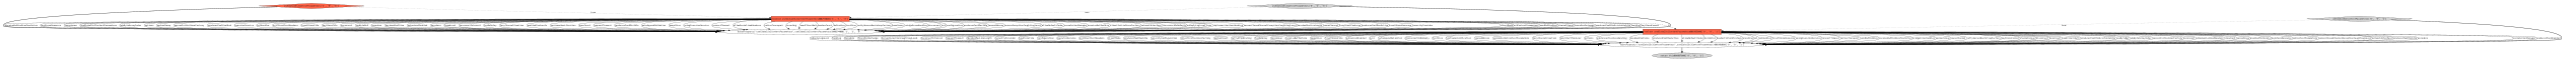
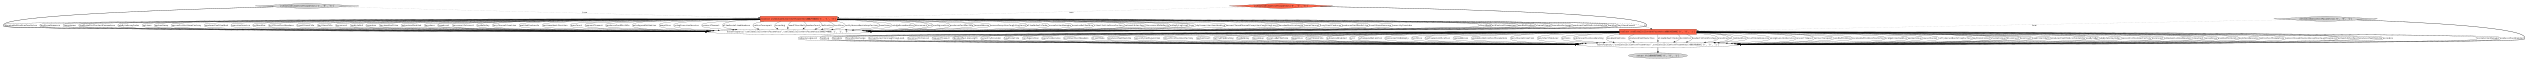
  digraph {
    fontname="IBM Plex Mono"
    node [fillcolor=lightgray fontname="IBM Plex Mono" shape=diamond style=filled]
    edge [fontname="IBM Plex Mono" style=solid]
-   n1 [fillcolor=tomato label="useGlobalSslContextParameters['1', '0', '0']"]
+   n1 [label="useGlobalSslContextParameters['1', '0', '0']"]
    n2 [fillcolor=white label="doSetProperty(\"useGlobalSslContextParameters\",useGlobalSslContextParameters)@@@294@@@['1', '1', '0']" shape=ellipse]
    n3 [fillcolor=tomato label="boolean useGlobalSslContextParameters@@@293@@@['1', '1', '0']" shape=box]
    n4 [fillcolor=tomato label="boolean useGlobalSslContextParameters@@@305@@@['0', '0', '1']" shape=box]
-   n5 [label="useGlobalSslContextParameters['0', '1', '0']"]
+   n5 [fillcolor=tomato label="useGlobalSslContextParameters['0', '1', '0']"]
    n6 [fillcolor=white label="doSetProperty(\"useGlobalSslContextParameters\",useGlobalSslContextParameters)@@@306@@@['0', '0', '1']" shape=ellipse]
    n7 [label="return this@@@307@@@['0', '0', '1']" shape=ellipse]
    n8 [label="useGlobalSslContextParameters['0', '0', '1']"]
    n1 -> n2 [style=bold]
    n1 -> n3 [label=true style=dotted]
    n3 -> n2 [label=clientMode]
    n3 -> n2 [label=sslContextParameters]
    n3 -> n2 [label=sendBufferSize]
    n3 -> n2 [label=channelGroup]
    n3 -> n2 [label=transferExchange]
    n3 -> n2 [label=producerPoolMinEvictableIdle]
    n3 -> n2 [label=backlog]
    n3 -> n2 [label=keyStoreFormat]
    n3 -> n2 [label=receiveBufferSizePredictor]
    n3 -> n2 [label=keyStoreResource]
    n3 -> n2 [label=passphrase]
    n3 -> n2 [label=useGlobalSslContextParameters]
    n3 -> n2 [label=udpByteArrayCodec]
    n3 -> n2 [label=options]
    n3 -> n2 [label=workerGroup]
    n3 -> n2 [label=serverInitializerFactory]
    n3 -> n2 [label=producerPoolEnabled]
    n3 -> n2 [label=executorService]
    n3 -> n2 [label=sslHandler]
    n3 -> n2 [label=sslClientCertHeaders]
    n3 -> n2 [label=trustStoreFile]
    n3 -> n2 [label=keyStoreFile]
    n3 -> n2 [label=reconnect]
    n3 -> n2 [label=useByteBuf]
    n3 -> n2 [label=encoders]
    n3 -> n2 [label=maximumPoolSize]
    n3 -> n2 [label=autowiredEnabled]
    n3 -> n2 [label=decoders]
    n3 -> n2 [label=broadcast]
    n3 -> n2 [label=reconnectInterval]
    n3 -> n2 [label=tcpNoDelay]
    n3 -> n2 [label=lazyChannelCreation]
    n3 -> n2 [label=enabledProtocols]
    n3 -> n2 [label=hostnameVerification]
    n3 -> n2 [label=bossCount]
    n3 -> n2 [label=requestTimeout]
    n3 -> n2 [label=producerPoolMinIdle]
    n3 -> n2 [label=autoAppendDelimiter]
    n3 -> n2 [label=keepAlive]
    n3 -> n2 [label=usingExecutorService]
    n3 -> n2 [label=connectTimeout]
    n3 -> n2 [label=allowSerializedHeaders]
    n3 -> n2 [label=nativeTransport]
    n3 -> n2 [label=encoding]
    n3 -> n2 [label=needClientAuth]
    n3 -> n2 [label=workerCount]
    n3 -> n2 [label=delimiter]
    n3 -> n2 [label=textline]
    n3 -> n2 [label=nettyServerBootstrapFactory]
    n3 -> n2 [label=bossGroup]
    n3 -> n2 [label=bridgeErrorHandler]
    n3 -> n2 [label=disconnect]
    n3 -> n2 [label=ssl]
    n3 -> n2 [label=configuration]
    n3 -> n2 [label=producerPoolMaxIdle]
    n3 -> n2 [label=reuseAddress]
    n3 -> n2 [label=serverExceptionCaughtLogLevel]
    n3 -> n2 [label=allowDefaultCodec]
    n3 -> n2 [label=correlationManager]
    n3 -> n2 [label=receiveBufferSize]
    n3 -> n2 [label=clientInitializerFactory]
    n3 -> n2 [label=networkInterface]
    n3 -> n2 [label=disconnectOnNoReply]
    n3 -> n2 [label=noReplyLogLevel]
    n3 -> n2 [label=sync]
    n3 -> n2 [label=udpConnectionlessSending]
    n3 -> n2 [label=serverClosedChannelExceptionCaughtLogLevel]
    n3 -> n2 [label=decoderMaxLineLength]
    n3 -> n2 [label=reuseChannel]
    n3 -> n2 [label=lazyStartProducer]
    n3 -> n2 [label=producerPoolMaxActive]
    n3 -> n2 [label=trustStoreResource]
    n3 -> n2 [label=securityProvider]
    n3 -> n4 [label=0 style=dashed]
    n4 -> n6 [label=correlationManager]
    n4 -> n6 [label=producerPoolEnabled]
    n4 -> n6 [label=noReplyLogLevel]
    n4 -> n6 [label=backlog]
    n4 -> n6 [label=decoders]
    n4 -> n6 [label=transferExchange]
    n4 -> n6 [label=serverExceptionCaughtLogLevel]
    n4 -> n6 [label=reconnectInterval]
    n4 -> n6 [label=requestTimeout]
    n4 -> n6 [label=decoderMaxLineLength]
    n4 -> n6 [label=securityProvider]
    n4 -> n6 [label=keyStoreFile]
    n4 -> n6 [label=configuration]
    n4 -> n6 [label=executorService]
    n4 -> n6 [label=sslClientCertHeaders]
    n4 -> n6 [label=clientMode]
    n4 -> n6 [label=producerPoolMaxIdle]
    n4 -> n6 [label=securityConfiguration]
    n4 -> n6 [label=clientInitializerFactory]
    n4 -> n6 [label=workerCount]
    n4 -> n6 [label=nettyHttpBinding]
    n4 -> n6 [label=tcpNoDelay]
    n4 -> n6 [label=bossGroup]
    n4 -> n6 [label=receiveBufferSize]
    n4 -> n6 [label=keepAlive]
    n4 -> n6 [label=trustStoreFile]
    n4 -> n6 [label=autowiredEnabled]
    n4 -> n6 [label=sync]
    n4 -> n6 [label=autoAppendDelimiter]
    n4 -> n6 [label=disconnectOnNoReply]
    n4 -> n6 [label=textline]
    n4 -> n6 [label=hostnameVerification]
    n4 -> n6 [label=reuseAddress]
    n4 -> n6 [label=useGlobalSslContextParameters]
    n4 -> n6 [label=lazyChannelCreation]
    n4 -> n6 [label=lazyStartProducer]
    n4 -> n6 [label=options]
    n4 -> n6 [label=udpConnectionlessSending]
    n4 -> n6 [label=maximumPoolSize]
    n4 -> n6 [label=producerPoolMaxActive]
    n4 -> n6 [label=allowDefaultCodec]
    n4 -> n6 [label=delimiter]
    n4 -> n6 [label=headerFilterStrategy]
    n4 -> n6 [label=encoding]
    n4 -> n6 [label=ssl]
    n4 -> n6 [label=sslHandler]
    n4 -> n6 [label=trustStoreResource]
    n4 -> n6 [label=usingExecutorService]
    n4 -> n6 [label=connectTimeout]
    n4 -> n6 [label=nativeTransport]
    n4 -> n6 [label=sendBufferSize]
    n4 -> n6 [label=receiveBufferSizePredictor]
    n4 -> n6 [label=bridgeErrorHandler]
    n4 -> n6 [label=workerGroup]
    n4 -> n6 [label=reuseChannel]
    n4 -> n6 [label=nettyServerBootstrapFactory]
    n4 -> n6 [label=keyStoreFormat]
    n4 -> n6 [label=channelGroup]
    n4 -> n6 [label=disconnect]
    n4 -> n6 [label=bossCount]
    n4 -> n6 [label=needClientAuth]
    n4 -> n6 [label=producerPoolMinEvictableIdle]
    n4 -> n6 [label=useByteBuf]
    n4 -> n6 [label=udpByteArrayCodec]
    n4 -> n6 [label=serverInitializerFactory]
    n4 -> n6 [label=reconnect]
    n4 -> n6 [label=allowSerializedHeaders]
    n4 -> n6 [label=broadcast]
    n4 -> n6 [label=passphrase]
    n4 -> n6 [label=enabledProtocols]
    n4 -> n6 [label=keyStoreResource]
    n4 -> n6 [label=sslContextParameters]
    n4 -> n6 [label=serverClosedChannelExceptionCaughtLogLevel]
    n4 -> n6 [label=networkInterface]
    n4 -> n6 [label=producerPoolMinIdle]
    n4 -> n6 [label=encoders]
    n5 -> n2 [style=bold]
    n5 -> n3 [label=true style=dotted]
    n6 -> n7 [style=bold]
    n8 -> n4 [label=true style=dotted]
    n8 -> n6 [style=bold]
  }
